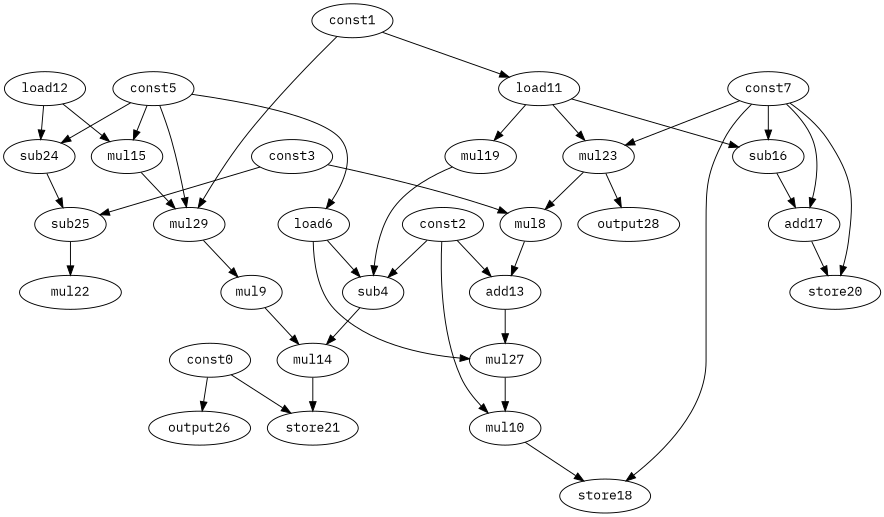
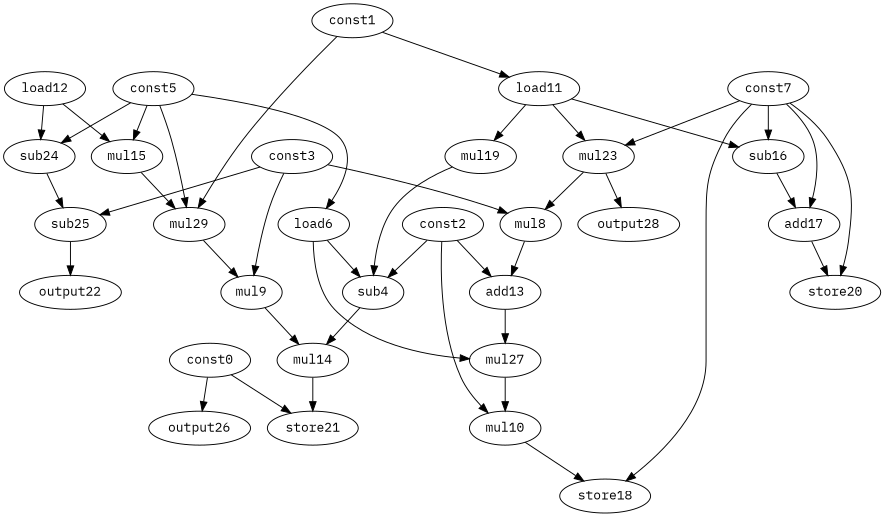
  digraph {
    fontname="IBM Plex Mono"
    node [fontname="IBM Plex Mono" opcode=mul]
    edge [fontname="IBM Plex Mono" operand=0]
    const0 [opcode=const]
    store21 [opcode=store]
    output26 [opcode=output]
    const1 [opcode=const]
    load11 [opcode=load]
    mul29
    mul19
    sub16 [opcode=sub]
    mul23
    add17 [opcode=add]
    store20 [opcode=store]
    mul9
    const2 [opcode=const]
    sub4 [opcode=sub]
    mul10
    add13 [opcode=add]
    mul14
    store18 [opcode=store]
    mul27
    const3 [opcode=const]
    mul8
    sub25 [opcode=sub]
-   output22 [opcode=output label=mul22]
+   output22 [opcode=output]
    const5 [opcode=const]
    load6 [opcode=load]
    mul15
    sub24 [opcode=sub]
    load12 [opcode=load]
    const7 [opcode=const]
    output28 [opcode=output]
    const0 -> store21
    const0 -> output26
    const1 -> load11
    const1 -> mul29
    load11 -> mul19
    load11 -> sub16
    load11 -> mul23
    mul29 -> mul9 [operand=1]
    mul19 -> sub4 [operand=1]
    sub16 -> add17
    mul23 -> mul8 [operand=1]
    mul23 -> output28
    add17 -> store20
    mul9 -> mul14
    const2 -> sub4
    const2 -> mul10
    const2 -> add13 [operand=1]
    sub4 -> mul14 [operand=1]
    mul10 -> store18
    add13 -> mul27
    mul14 -> store21 [operand=1]
    mul27 -> mul10 [operand=1]
+   const3 -> mul9
    const3 -> mul8
    const3 -> sub25 [operand=1]
    mul8 -> add13
    sub25 -> output22
    const5 -> mul29
    const5 -> load6
    const5 -> mul15 [operand=1]
    const5 -> sub24 [operand=1]
    load6 -> sub4 [operand=1]
    load6 -> mul27 [operand=1]
    mul15 -> mul29 [operand=1]
    sub24 -> sub25
    load12 -> mul15
    load12 -> sub24
    const7 -> sub16 [operand=1]
    const7 -> mul23 [operand=1]
    const7 -> add17 [operand=1]
    const7 -> store20 [operand=1]
    const7 -> store18 [operand=1]
  }
